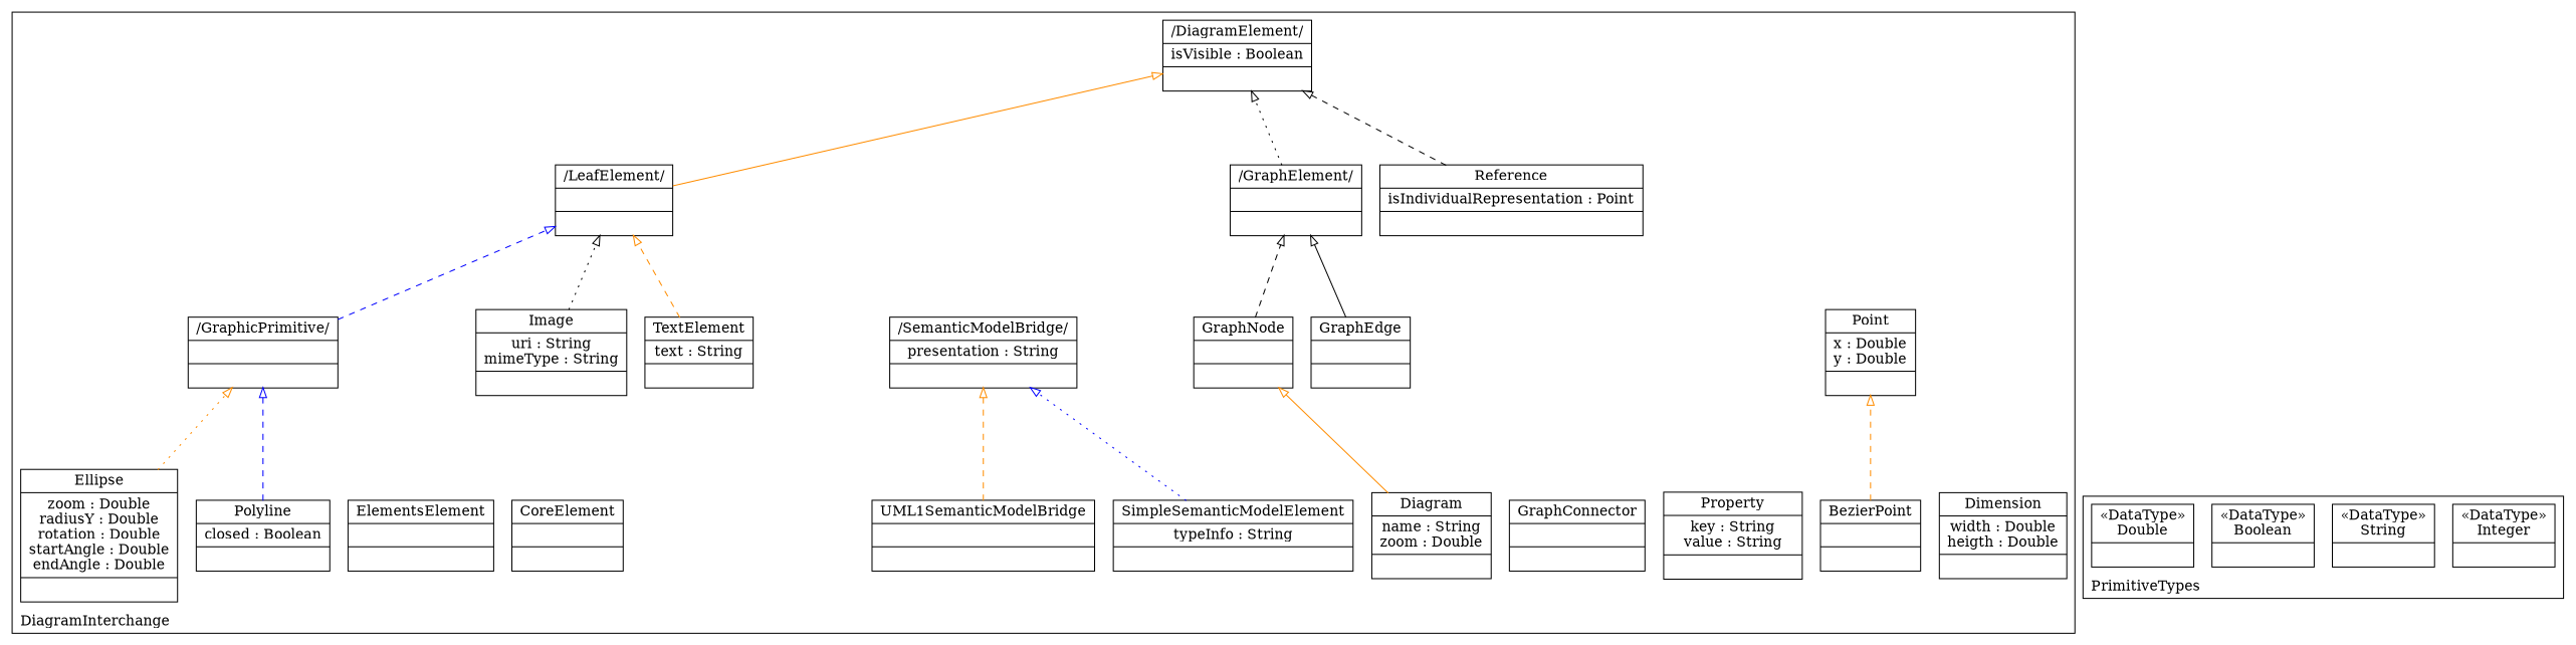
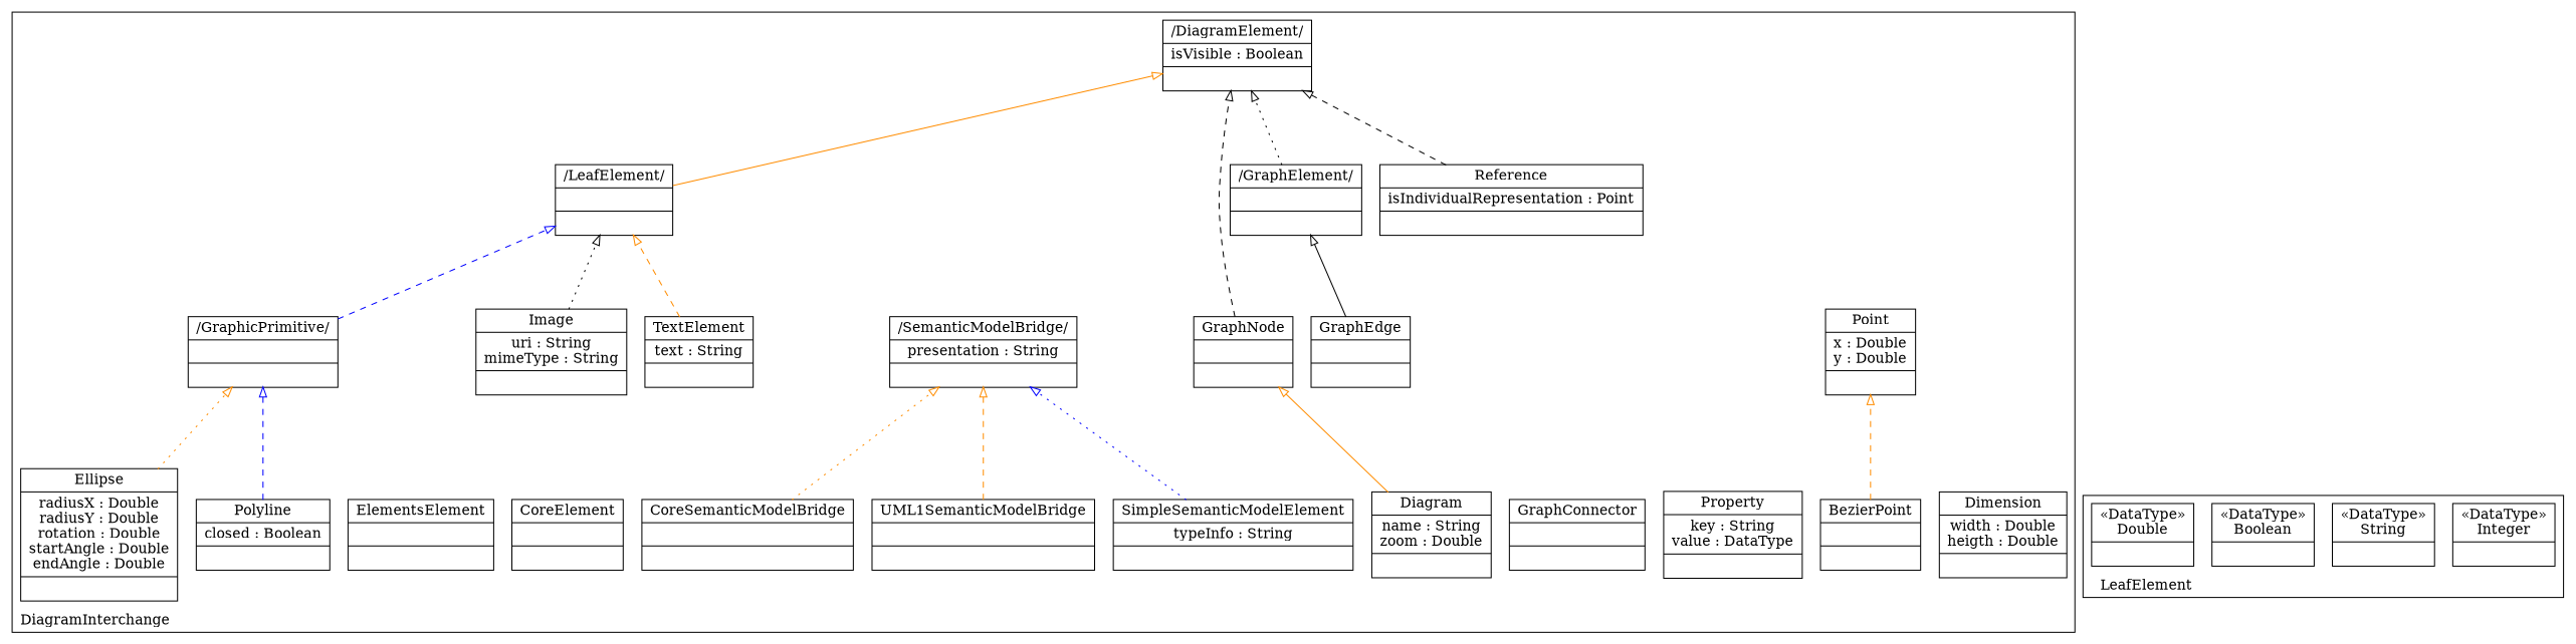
  digraph {
    compound=true
    labeljust=l
    labelloc=t
    nodeSep=0.75
    rankdir=BT
    node [shape=record]
    edge [arrowhead=onormal color=darkorange constraint=true group=DiagramElement minlen=2 style=dashed]
    n1 [label="{Dimension|width : Double\nheigth : Double| }"]
    n2 [label="{Point|x : Double\ny : Double| }"]
    n3 [label="{BezierPoint| | }"]
-   n4 [label="{Property|key : String\nvalue : String| }"]
+   n4 [label="{Property|key : String\nvalue : DataType| }"]
    n5 [label="{/DiagramElement/|isVisible : Boolean| }"]
    n6 [label="{Reference|isIndividualRepresentation : Point| }"]
    n7 [label="{/GraphElement/| | }"]
    n8 [label="{GraphEdge| | }"]
    n9 [label="{GraphNode| | }"]
    n10 [label="{GraphConnector| | }"]
    n11 [label="{/SemanticModelBridge/|presentation : String| }"]
    n12 [label="{Diagram|name : String\nzoom : Double| }"]
    n13 [label="{SimpleSemanticModelElement|typeInfo : String| }"]
    n14 [label="{UML1SemanticModelBridge| | }"]
+   n15 [label="{CoreSemanticModelBridge| | }"]
    n16 [label="{CoreElement| | }"]
    n17 [label="{ElementsElement| | }"]
    n18 [label="{/LeafElement/| | }"]
    n19 [label="{TextElement|text : String| }"]
    n20 [label="{Image|uri : String\nmimeType : String| }"]
    n21 [label="{/GraphicPrimitive/| | }"]
    n22 [label="{Polyline|closed : Boolean| }"]
-   n23 [label="{Ellipse|zoom : Double\nradiusY : Double\nrotation : Double\nstartAngle : Double\nendAngle : Double| }"]
+   n23 [label="{Ellipse|radiusX : Double\nradiusY : Double\nrotation : Double\nstartAngle : Double\nendAngle : Double| }"]
    n24 [label="{&#171;DataType&#187;\nInteger|}"]
    n25 [label="{&#171;DataType&#187;\nString|}"]
    n26 [label="{&#171;DataType&#187;\nBoolean|}"]
    n27 [label="{&#171;DataType&#187;\nDouble|}"]
    subgraph cluster_1 {
      color=black
      label=DiagramInterchange
      n1
      n2
      n3
      n4
      n5
      n6
      n7
      n8
      n9
      n10
      n11
      n12
      n13
      n14
+     n15
      n16
      n17
      n18
      n19
      n20
      n21
      n22
      n23
    }
    subgraph cluster_2 {
      color=black
-     label=PrimitiveTypes
+     label=LeafElement
      n24
      n25
      n26
      n27
    }
    n3 -> n2 [group=Point]
    n6 -> n5 [color=black]
    n7 -> n5 [color=black style=dotted]
    n8 -> n7 [color=black group=GraphElement style=solid]
-   n9 -> n7 [color=black group=GraphElement]
+   n9 -> n5 [color=black group=GraphElement]
    n12 -> n9 [group=GraphNode style=solid]
    n13 -> n11 [color=blue group=SemanticModelBridge style=dotted]
    n14 -> n11 [group=SemanticModelBridge]
+   n15 -> n11 [group=SemanticModelBridge style=dotted]
    n18 -> n5 [style=solid]
    n19 -> n18 [group=LeafElement]
    n20 -> n18 [color=black group=LeafElement style=dotted]
    n21 -> n18 [color=blue group=LeafElement]
    n22 -> n21 [color=blue group=GraphicPrimitive]
    n23 -> n21 [group=GraphicPrimitive style=dotted]
  }
